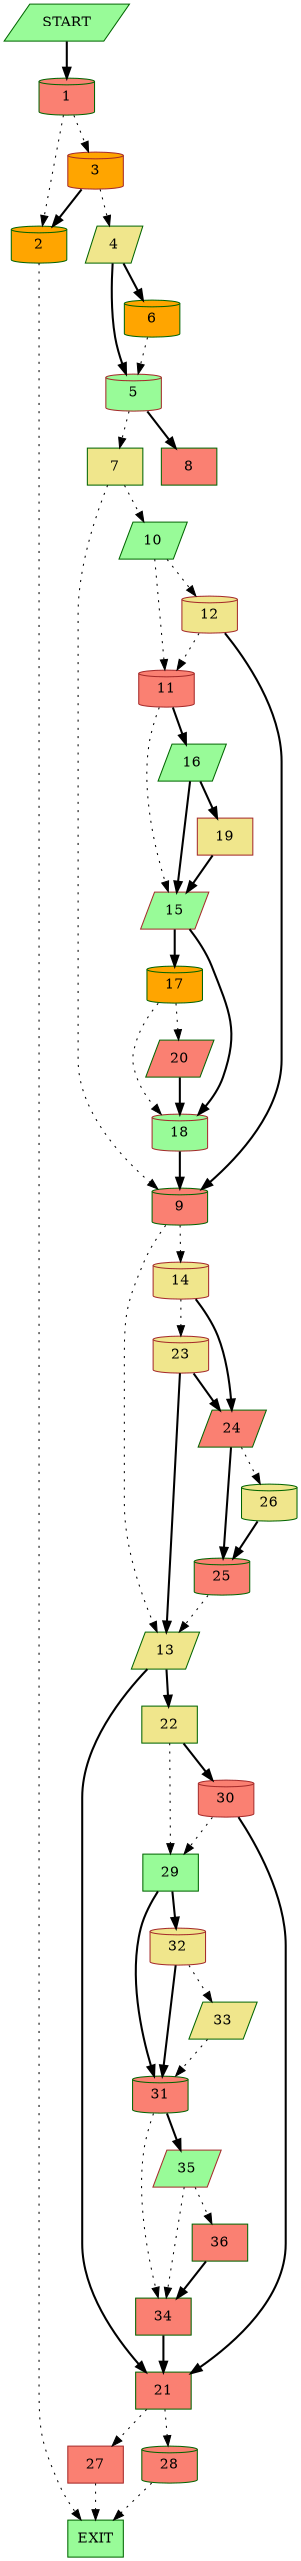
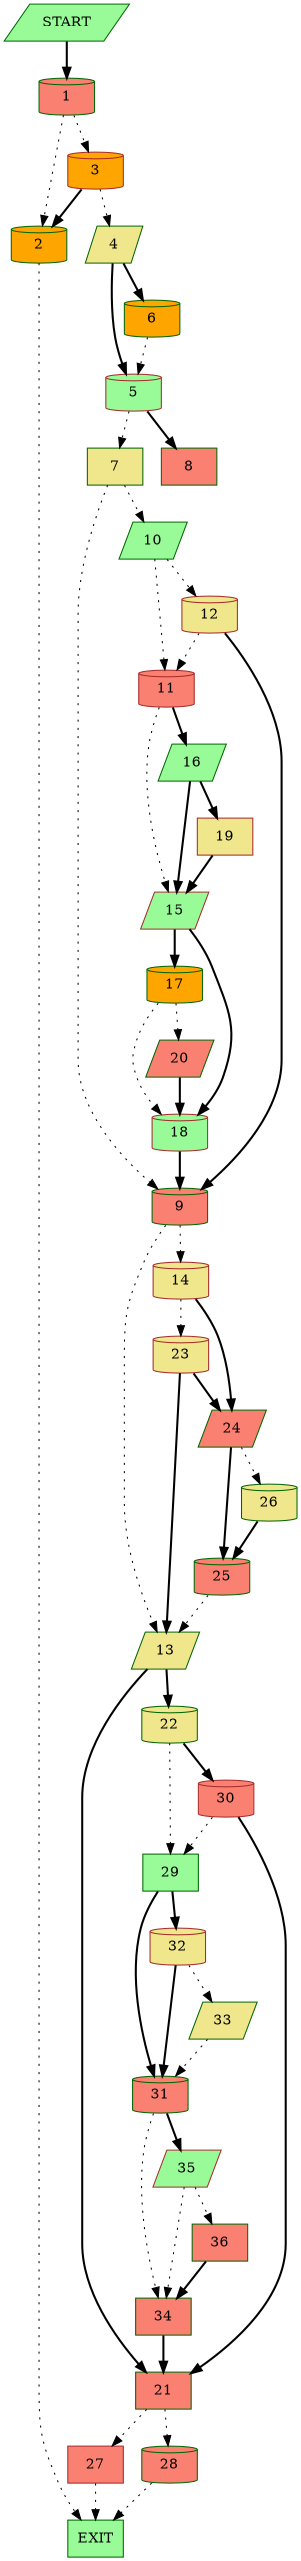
  digraph {
    fontname="DejaVu Serif"
    node [color=darkgreen fillcolor=salmon fontname="DejaVu Serif" shape=cylinder style=filled]
    edge [fontname="DejaVu Serif" style=dotted]
    n1 [fillcolor=palegreen label=START shape=parallelogram]
    1
    2 [fillcolor=orange]
    3 [color=brown fillcolor=orange]
    n5 [fillcolor=palegreen label=EXIT shape=box]
    4 [fillcolor=khaki shape=parallelogram]
    5 [color=brown fillcolor=palegreen]
    6 [fillcolor=orange]
    7 [fillcolor=khaki shape=box]
    8 [shape=box]
    9
    10 [fillcolor=palegreen shape=parallelogram]
    13 [fillcolor=khaki shape=parallelogram]
    14 [color=brown fillcolor=khaki]
    11 [color=brown]
    12 [color=brown fillcolor=khaki]
    21 [shape=box]
-   22 [fillcolor=khaki shape=box]
+   22 [fillcolor=khaki]
    23 [color=brown fillcolor=khaki]
    24 [shape=parallelogram]
    15 [color=brown fillcolor=palegreen shape=parallelogram]
    16 [fillcolor=palegreen shape=parallelogram]
    17 [fillcolor=orange]
    18 [color=brown fillcolor=palegreen]
    19 [color=brown fillcolor=khaki shape=box]
    27 [color=brown shape=box]
    28
    29 [fillcolor=palegreen shape=box]
    30 [color=brown]
    25
    26 [fillcolor=khaki]
    20 [shape=parallelogram]
    31
    32 [color=brown fillcolor=khaki]
    34 [shape=box]
    35 [color=brown fillcolor=palegreen shape=parallelogram]
    33 [fillcolor=khaki shape=parallelogram]
    36 [shape=box]
    n1 -> 1 [style=bold]
    1 -> 2
    1 -> 3
    2 -> n5
    3 -> 2 [style=bold]
    3 -> 4
    4 -> 5 [style=bold]
    4 -> 6 [style=bold]
    5 -> 7
    5 -> 8 [style=bold]
    6 -> 5
    7 -> 9
    7 -> 10
    9 -> 13
    9 -> 14
    10 -> 11
    10 -> 12
    13 -> 21 [style=bold]
    13 -> 22 [style=bold]
    14 -> 23
    14 -> 24 [style=bold]
    11 -> 15
    11 -> 16 [style=bold]
    12 -> 9 [style=bold]
    12 -> 11
    21 -> 27
    21 -> 28
    22 -> 29
    22 -> 30 [style=bold]
    23 -> 13 [style=bold]
    23 -> 24 [style=bold]
    24 -> 25 [style=bold]
    24 -> 26
    15 -> 17 [style=bold]
    15 -> 18 [style=bold]
    16 -> 15 [style=bold]
    16 -> 19 [style=bold]
    17 -> 18
    17 -> 20
    18 -> 9 [style=bold]
    19 -> 15 [style=bold]
    27 -> n5
    28 -> n5
    29 -> 31 [style=bold]
    29 -> 32 [style=bold]
    30 -> 21 [style=bold]
    30 -> 29
    25 -> 13
    26 -> 25 [style=bold]
    20 -> 18 [style=bold]
    31 -> 34
    31 -> 35 [style=bold]
    32 -> 31 [style=bold]
    32 -> 33
    34 -> 21 [style=bold]
    35 -> 34
    35 -> 36
    33 -> 31
    36 -> 34 [style=bold]
  }
